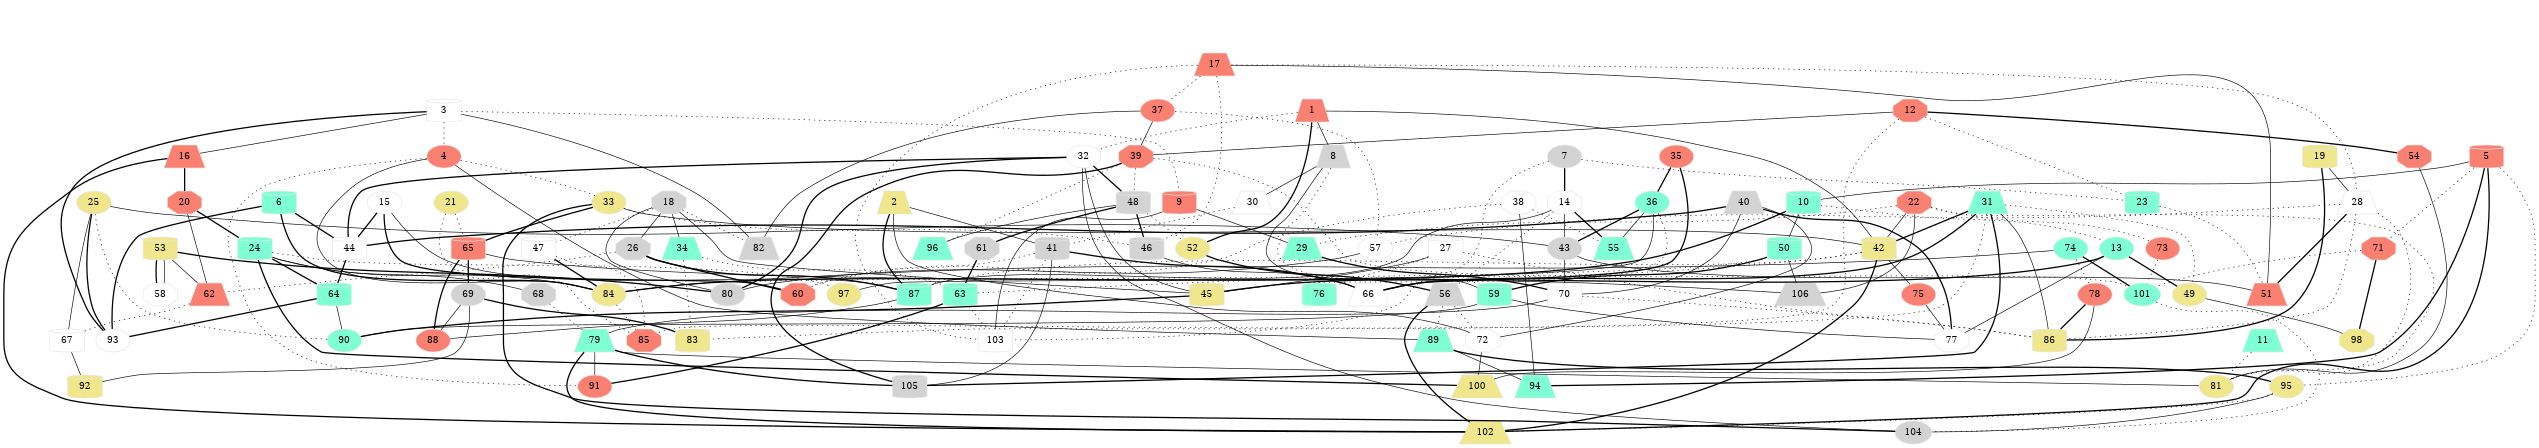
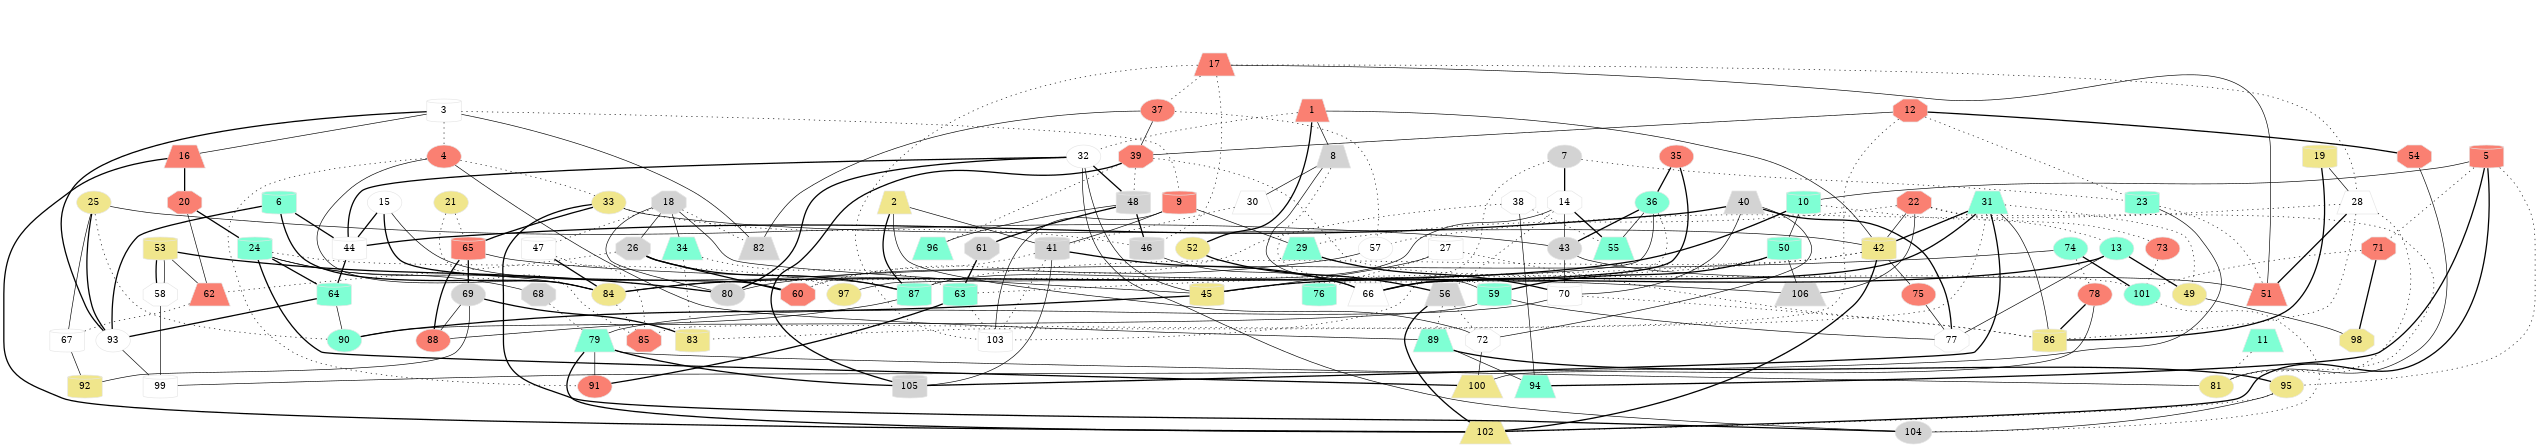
  graph {
    node [color=gray90 fillcolor=salmon shape=cylinder style=filled]
    edge [style=solid]
    1 [shape=trapezium]
    8 [fillcolor=lightgrey shape=trapezium]
    32 [fillcolor=white shape=ellipse]
    42 [fillcolor=khaki]
    52 [fillcolor=khaki shape=ellipse]
    30 [fillcolor=white shape=trapezium]
    59 [fillcolor=aquamarine]
    44 [fillcolor=white]
    45 [fillcolor=khaki]
    80 [fillcolor=lightgrey shape=ellipse]
    48 [fillcolor=lightgrey]
    104 [fillcolor=lightgrey shape=ellipse]
    87 [fillcolor=aquamarine]
    102 [fillcolor=khaki shape=trapezium]
    63 [fillcolor=aquamarine]
    75 [shape=ellipse]
    56 [fillcolor=lightgrey shape=trapezium]
    2 [fillcolor=khaki shape=trapezium]
    41 [fillcolor=lightgrey]
    72 [fillcolor=white shape=octagon]
    103 [fillcolor=white]
    60 [shape=octagon]
    66 [fillcolor=white shape=trapezium]
    105 [fillcolor=lightgrey]
    100 [fillcolor=khaki shape=trapezium]
    88 [shape=ellipse]
    3 [fillcolor=white]
    4 [shape=ellipse]
    9
    16 [shape=trapezium]
    82 [fillcolor=lightgrey shape=trapezium]
    93 [fillcolor=white shape=ellipse]
    33 [fillcolor=khaki shape=ellipse]
    84 [fillcolor=khaki shape=ellipse]
    89 [fillcolor=aquamarine shape=trapezium]
    91 [shape=ellipse]
    29 [fillcolor=aquamarine shape=trapezium]
    20 [shape=octagon]
+   99 [fillcolor=white]
    46 [fillcolor=lightgrey]
    65
    85 [shape=octagon]
    94 [fillcolor=aquamarine shape=trapezium]
    95 [fillcolor=khaki shape=ellipse]
    10 [fillcolor=aquamarine]
    5
    71 [shape=octagon]
    13 [fillcolor=aquamarine shape=ellipse]
    50 [fillcolor=aquamarine]
    101 [fillcolor=aquamarine shape=ellipse]
    98 [fillcolor=khaki shape=octagon]
    6 [fillcolor=aquamarine]
    64 [fillcolor=aquamarine]
    7 [fillcolor=lightgrey shape=ellipse]
    14 [fillcolor=white shape=octagon]
    23 [fillcolor=aquamarine]
    43 [fillcolor=lightgrey shape=ellipse]
    55 [fillcolor=aquamarine shape=trapezium]
    51 [shape=trapezium]
    77 [fillcolor=white shape=octagon]
    90 [fillcolor=aquamarine shape=ellipse]
    70 [fillcolor=white]
    49 [fillcolor=khaki shape=ellipse]
    106 [fillcolor=lightgrey shape=trapezium]
    11 [fillcolor=aquamarine shape=trapezium]
    81 [fillcolor=khaki shape=ellipse]
    15 [fillcolor=white shape=ellipse]
    12 [shape=octagon]
    39 [shape=octagon]
    54 [shape=octagon]
    96 [fillcolor=aquamarine shape=trapezium]
    24 [fillcolor=aquamarine]
    62 [shape=trapezium]
    17 [shape=trapezium]
    28 [fillcolor=white shape=trapezium]
    37 [shape=ellipse]
    86 [fillcolor=khaki]
    57 [fillcolor=white shape=ellipse]
    18 [fillcolor=lightgrey shape=octagon]
    26 [fillcolor=lightgrey shape=octagon]
    34 [fillcolor=aquamarine shape=trapezium]
    47 [fillcolor=white]
    83 [fillcolor=khaki]
    19 [fillcolor=khaki]
    68 [fillcolor=lightgrey shape=octagon]
    97 [fillcolor=khaki shape=ellipse]
    67 [fillcolor=white]
    21 [fillcolor=khaki shape=ellipse]
    69 [fillcolor=lightgrey shape=ellipse]
    22 [shape=octagon]
    73 [shape=ellipse]
    79 [fillcolor=aquamarine shape=trapezium]
    25 [fillcolor=khaki shape=ellipse]
    92 [fillcolor=khaki]
    27 [fillcolor=white]
    76 [fillcolor=aquamarine]
    78 [shape=ellipse]
    31 [fillcolor=aquamarine shape=trapezium]
    61 [fillcolor=lightgrey shape=octagon]
    35 [shape=ellipse]
    36 [fillcolor=aquamarine shape=ellipse]
    38 [fillcolor=white shape=octagon]
    40 [fillcolor=lightgrey shape=trapezium]
    53 [fillcolor=khaki]
    58 [fillcolor=white shape=octagon]
    74 [fillcolor=aquamarine shape=ellipse]
    1 -- 8
    1 -- 32 [style=dotted]
    1 -- 42
    1 -- 52 [style=bold]
    8 -- 30
    8 -- 59
    8 -- 59 [style=dotted]
    32 -- 44 [style=bold]
    32 -- 45
    32 -- 80 [style=bold]
    32 -- 48 [style=bold]
    32 -- 104
    42 -- 87 [style=dotted]
    42 -- 102 [style=bold]
    42 -- 63 [style=dotted]
    42 -- 75
    52 -- 56 [style=bold]
    30 -- 41 [style=dotted]
    59 -- 77
    59 -- 90
    44 -- 64 [style=bold]
    45 -- 90 [style=bold]
-   48 -- 52 [style=dotted]
    48 -- 46 [style=bold]
    48 -- 96
    48 -- 61 [style=bold]
    87 -- 88
    63 -- 103 [style=dotted]
    63 -- 91 [style=bold]
    75 -- 77
    56 -- 102 [style=bold]
    56 -- 72 [style=dotted]
    56 -- 89 [style=dotted]
    2 -- 87 [style=bold]
    2 -- 41
    2 -- 72
    41 -- 103 [style=dotted]
    41 -- 60 [style=dotted]
    41 -- 66 [style=bold]
    41 -- 105
    72 -- 100
    3 -- 4 [style=dotted]
    3 -- 9 [style=dotted]
    3 -- 16
    3 -- 82
    3 -- 93 [style=bold]
    4 -- 33 [style=dotted]
    4 -- 84
    4 -- 89
    4 -- 91 [style=dotted]
+   9 -- 41
    9 -- 103
    9 -- 29
    16 -- 102 [style=bold]
    16 -- 20 [style=bold]
+   93 -- 99
    33 -- 42
    33 -- 104 [style=bold]
    33 -- 46 [style=dotted]
    33 -- 65 [style=bold]
    84 -- 85 [style=dotted]
    89 -- 94
    89 -- 95 [style=bold]
    29 -- 70 [style=bold]
    20 -- 24 [style=bold]
    20 -- 62
    46 -- 66
    65 -- 88 [style=bold]
    65 -- 106
    65 -- 69 [style=bold]
    95 -- 104
    95 -- 102 [style=dotted]
    10 -- 84 [style=bold]
    10 -- 13 [style=dotted]
    10 -- 50
    5 -- 102 [style=bold]
    5 -- 94 [style=bold]
    5 -- 95 [style=dotted]
    5 -- 10
    5 -- 71 [style=dotted]
    71 -- 101 [style=dotted]
    71 -- 98 [style=bold]
    13 -- 45 [style=bold]
    13 -- 77
    13 -- 49 [style=bold]
    50 -- 59 [style=bold]
    50 -- 84 [style=dotted]
    50 -- 106
    101 -- 104 [style=dotted]
    6 -- 44 [style=bold]
    6 -- 93 [style=bold]
    6 -- 84 [style=bold]
    64 -- 93 [style=bold]
    64 -- 90
    7 -- 103 [style=dotted]
    7 -- 14 [style=bold]
    7 -- 23 [style=dotted]
    14 -- 87
    14 -- 56 [style=dotted]
    14 -- 43
    14 -- 55 [style=bold]
+   23 -- 99
    23 -- 51 [style=dotted]
    43 -- 51
    43 -- 70
    70 -- 86 [style=dotted]
    70 -- 79
    49 -- 98
    11 -- 81 [style=dotted]
    15 -- 44 [style=bold]
    15 -- 87
    15 -- 60 [style=bold]
    12 -- 85 [style=dotted]
    12 -- 23 [style=dotted]
    12 -- 39
    12 -- 54 [style=bold]
    39 -- 48 [style=dotted]
    39 -- 105 [style=bold]
    39 -- 101 [style=dotted]
    39 -- 96 [style=dotted]
    54 -- 81
    24 -- 100 [style=bold]
    24 -- 84
    24 -- 64 [style=bold]
    24 -- 68
    24 -- 97 [style=dotted]
    62 -- 67 [style=dotted]
    17 -- 103 [style=dotted]
    17 -- 46 [style=dotted]
    17 -- 51
    17 -- 28 [style=dotted]
    17 -- 37 [style=dotted]
    28 -- 51 [style=bold]
    28 -- 81 [style=dotted]
    28 -- 86 [style=dotted]
    28 -- 57 [style=dotted]
    37 -- 82
    37 -- 39
    37 -- 57 [style=dotted]
    57 -- 80
    18 -- 45
    18 -- 80
    18 -- 82 [style=dotted]
    18 -- 26
    18 -- 34
    18 -- 47 [style=dotted]
    26 -- 87 [style=bold]
    26 -- 60 [style=bold]
    26 -- 62 [style=dotted]
    34 -- 63 [style=dotted]
    34 -- 83 [style=dotted]
    47 -- 84 [style=bold]
    47 -- 85 [style=dotted]
    19 -- 28
    19 -- 86 [style=bold]
    68 -- 79 [style=dotted]
    67 -- 92
    21 -- 65 [style=dotted]
    21 -- 85 [style=dotted]
    69 -- 88
    69 -- 83 [style=bold]
    69 -- 92
    22 -- 42
    22 -- 29 [style=dotted]
    22 -- 106
    22 -- 81 [style=dotted]
    22 -- 73 [style=dotted]
    73 -- 101 [style=dotted]
    79 -- 102 [style=bold]
    79 -- 105 [style=bold]
    79 -- 91
    79 -- 81
    25 -- 93 [style=bold]
    25 -- 43
    25 -- 90 [style=dotted]
    25 -- 67
    27 -- 45
    27 -- 86 [style=dotted]
    27 -- 76 [style=dotted]
    78 -- 100
    78 -- 86 [style=bold]
    31 -- 42 [style=bold]
    31 -- 66 [style=bold]
    31 -- 105 [style=bold]
    31 -- 49 [style=dotted]
    31 -- 86
    31 -- 83 [style=dotted]
    61 -- 63 [style=bold]
    35 -- 66 [style=bold]
    35 -- 36 [style=bold]
    36 -- 45 [style=dotted]
    36 -- 43 [style=bold]
    36 -- 55
    36 -- 97
    38 -- 60 [style=dotted]
    38 -- 94
    38 -- 55 [style=dotted]
    40 -- 44 [style=bold]
    40 -- 72
    40 -- 77 [style=bold]
    40 -- 70
    53 -- 80 [style=bold]
    53 -- 62
    53 -- 58 [style=bold]
    53 -- 58
+   58 -- 99
    74 -- 84
    74 -- 101 [style=bold]
    74 -- 78 [style=dotted]
  }
